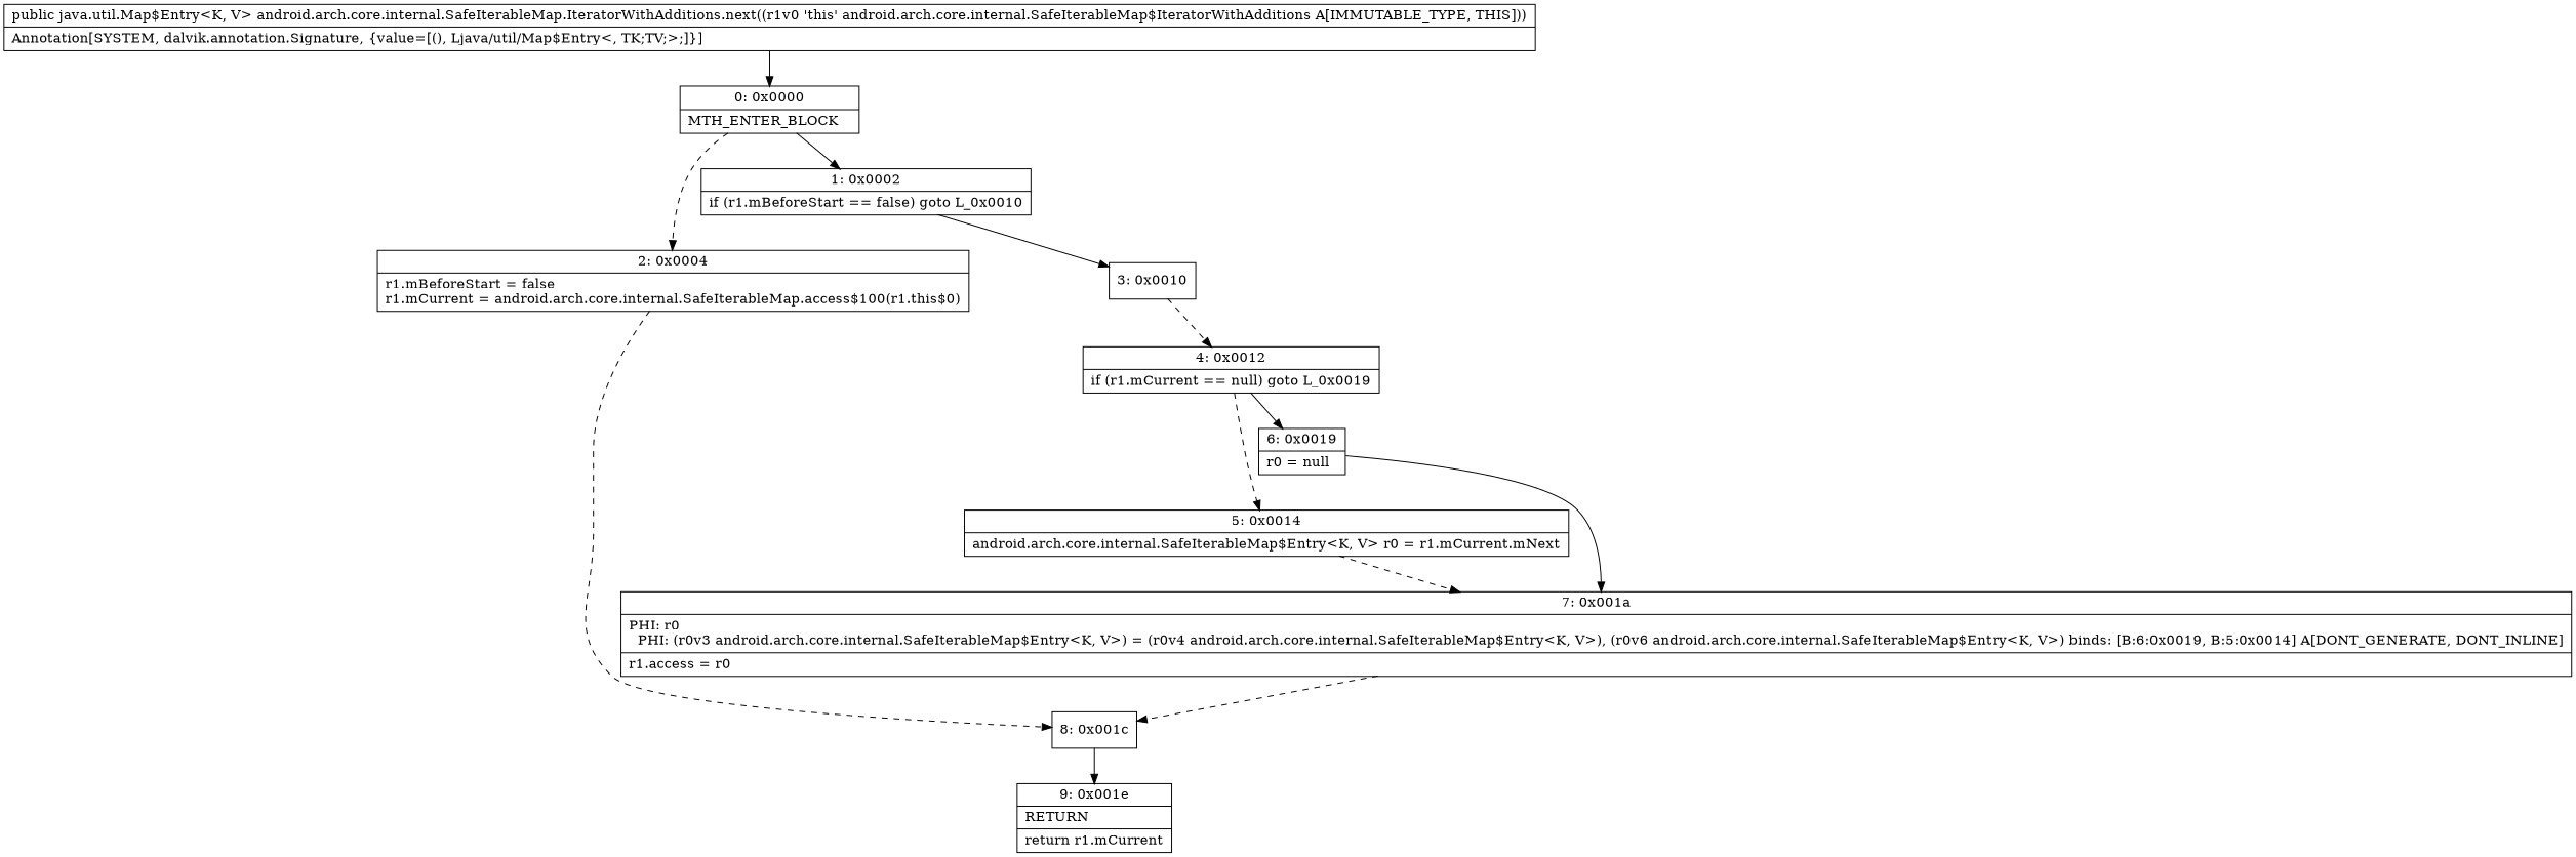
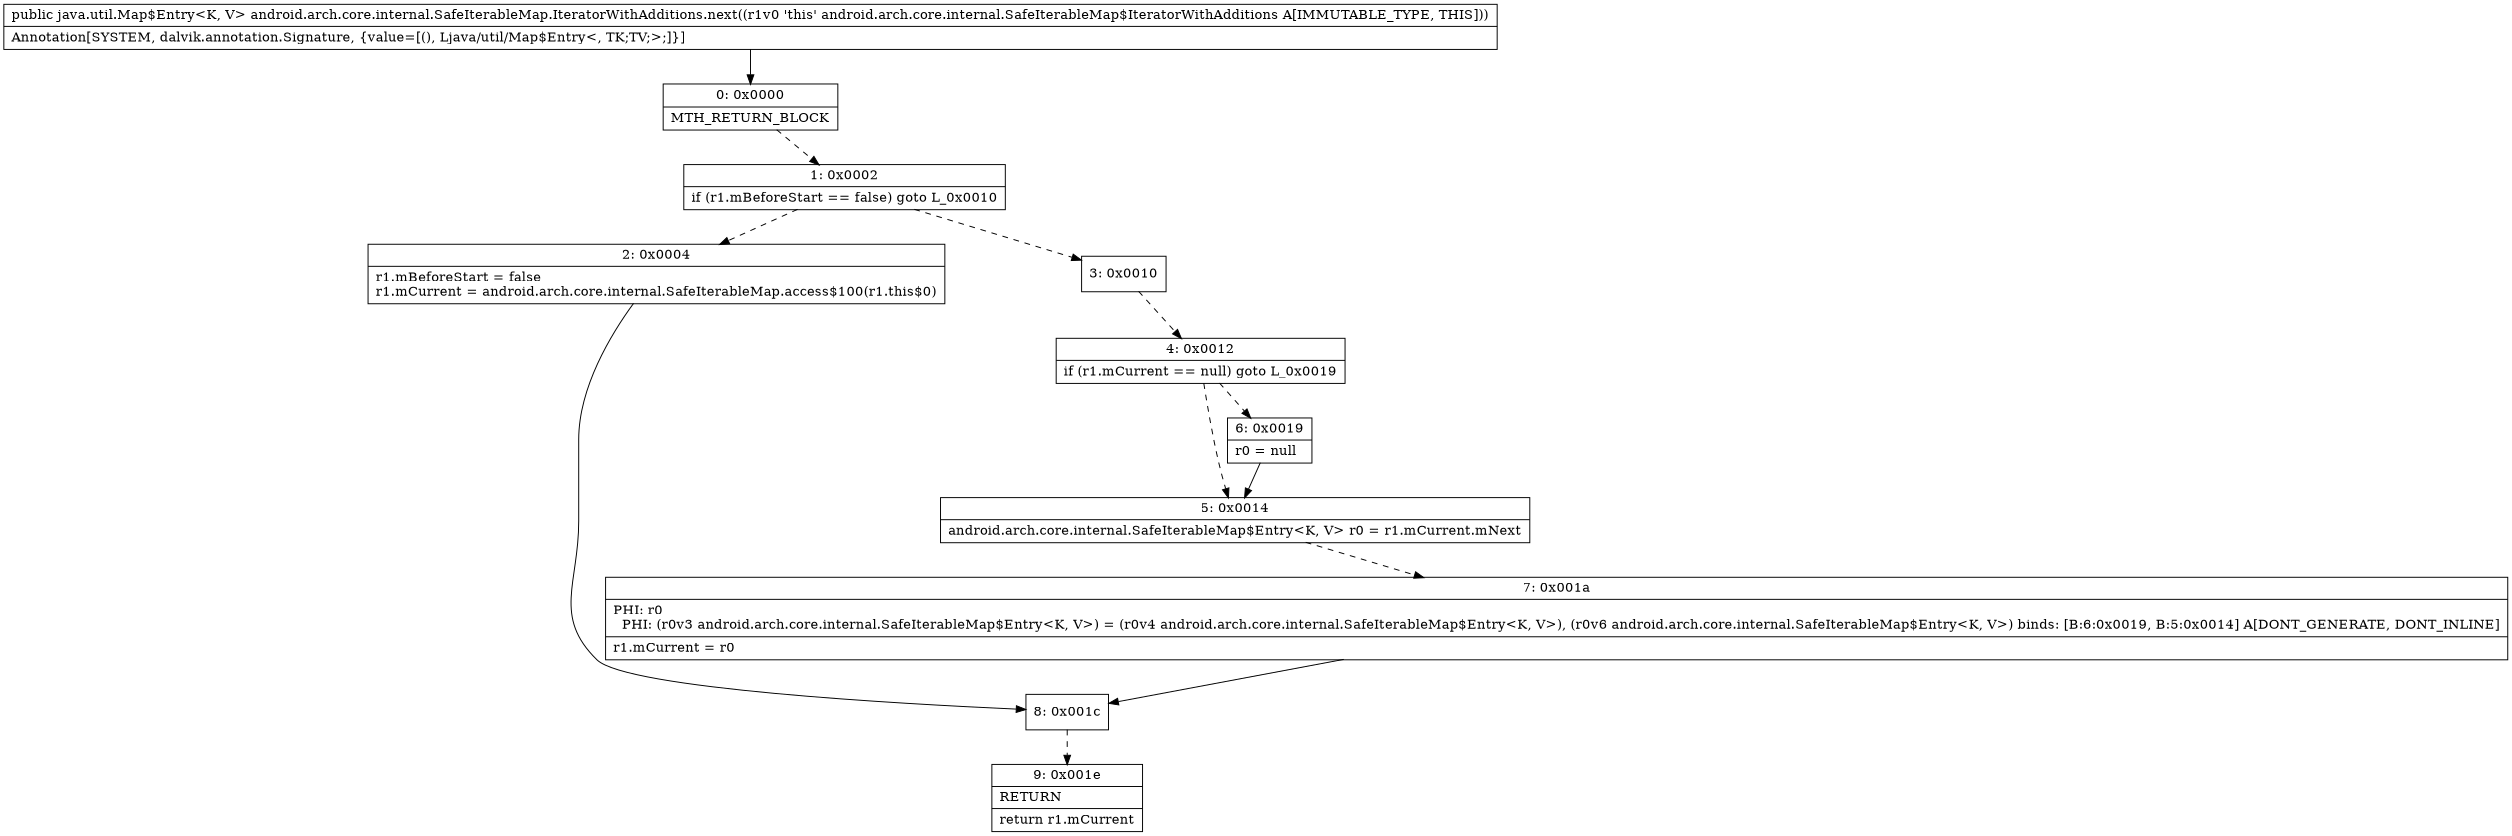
  digraph {
    node [shape=record]
-   n1 [label="{0\:\ 0x0000|MTH_ENTER_BLOCK\l}"]
+   n1 [label="{0\:\ 0x0000|MTH_RETURN_BLOCK\l}"]
    n2 [label="{1\:\ 0x0002|if (r1.mBeforeStart == false) goto L_0x0010\l}"]
    n3 [label="{2\:\ 0x0004|r1.mBeforeStart = false\lr1.mCurrent = android.arch.core.internal.SafeIterableMap.access$100(r1.this$0)\l}"]
    n4 [label="{3\:\ 0x0010}"]
    n5 [label="{8\:\ 0x001c}"]
    n6 [label="{4\:\ 0x0012|if (r1.mCurrent == null) goto L_0x0019\l}"]
    n7 [label="{9\:\ 0x001e|RETURN\l|return r1.mCurrent\l}"]
    n8 [label="{5\:\ 0x0014|android.arch.core.internal.SafeIterableMap$Entry\<K, V\> r0 = r1.mCurrent.mNext\l}"]
    n9 [label="{6\:\ 0x0019|r0 = null\l}"]
-   n10 [label="{7\:\ 0x001a|PHI: r0 \l  PHI: (r0v3 android.arch.core.internal.SafeIterableMap$Entry\<K, V\>) = (r0v4 android.arch.core.internal.SafeIterableMap$Entry\<K, V\>), (r0v6 android.arch.core.internal.SafeIterableMap$Entry\<K, V\>) binds: [B:6:0x0019, B:5:0x0014] A[DONT_GENERATE, DONT_INLINE]\l|r1.access = r0\l}"]
+   n10 [label="{7\:\ 0x001a|PHI: r0 \l  PHI: (r0v3 android.arch.core.internal.SafeIterableMap$Entry\<K, V\>) = (r0v4 android.arch.core.internal.SafeIterableMap$Entry\<K, V\>), (r0v6 android.arch.core.internal.SafeIterableMap$Entry\<K, V\>) binds: [B:6:0x0019, B:5:0x0014] A[DONT_GENERATE, DONT_INLINE]\l|r1.mCurrent = r0\l}"]
    n11 [label="{public java.util.Map$Entry\<K, V\> android.arch.core.internal.SafeIterableMap.IteratorWithAdditions.next((r1v0 'this' android.arch.core.internal.SafeIterableMap$IteratorWithAdditions A[IMMUTABLE_TYPE, THIS]))  | Annotation[SYSTEM, dalvik.annotation.Signature, \{value=[(), Ljava\/util\/Map$Entry\<, TK;TV;\>;]\}]\l}"]
-   n1 -> n2
-   n1 -> n3 [style=dashed]
-   n2 -> n4
-   n3 -> n5 [style=dashed]
+   n1 -> n2 [style=dashed]
+   n2 -> n3 [style=dashed]
+   n2 -> n4 [style=dashed]
+   n3 -> n5
    n4 -> n6 [style=dashed]
-   n5 -> n7
+   n5 -> n7 [style=dashed]
    n6 -> n8 [style=dashed]
-   n6 -> n9
+   n6 -> n9 [style=dashed]
    n8 -> n10 [style=dashed]
-   n9 -> n10
-   n10 -> n5 [style=dashed]
+   n9 -> n8
+   n10 -> n5
    n11 -> n1
  }
